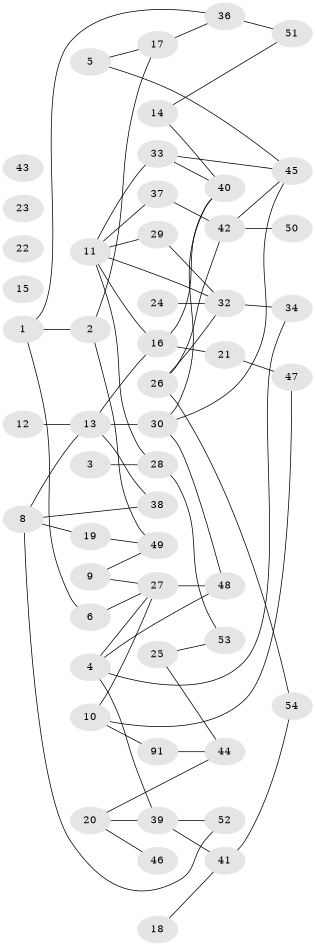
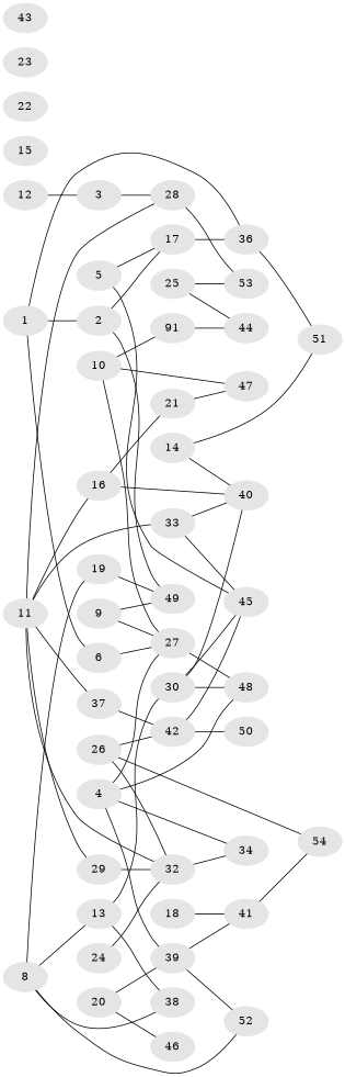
  graph {
    rankdir=LR
    node [color=gray90 style=filled]
    1
    2
    6
    36
    17
    49
    27
    51
    3
    28
    53
    4
    34
    39
    48
    52
    41
    5
    45
    9
    8
    13
    19
    38
    16
    30
    10
    n28 [label=91]
    47
    44
    11
    29
    32
    33
    37
    40
    21
    42
    12
    14
    15
    18
    54
    20
    46
    22
    23
    24
    25
    26
    50
    43
    1 -- 2
    1 -- 6
    1 -- 36
    2 -- 17
    2 -- 49
    6 -- 27
    36 -- 51
    17 -- 36
    27 -- 48
    3 -- 28
    28 -- 53
    4 -- 27
    4 -- 34
    4 -- 39
    4 -- 48
    39 -- 52
    39 -- 41
    41 -- 54
    5 -- 17
    5 -- 45
    9 -- 49
    9 -- 27
    8 -- 52
    8 -- 13
    8 -- 19
    8 -- 38
    13 -- 38
-   13 -- 16
    13 -- 30
    19 -- 49
    16 -- 40
    16 -- 21
    30 -- 48
    30 -- 45
    30 -- 40
    10 -- 27
    10 -- n28
    10 -- 47
    n28 -- 44
    11 -- 28
    11 -- 16
    11 -- 29
    11 -- 32
    11 -- 33
    11 -- 37
    29 -- 32
    32 -- 34
    33 -- 45
    33 -- 40
    37 -- 42
    21 -- 47
    42 -- 45
    42 -- 50
-   12 -- 13
+   12 -- 3
    14 -- 51
    14 -- 40
    18 -- 41
    20 -- 39
-   20 -- 44
    20 -- 46
    24 -- 32
    25 -- 53
    25 -- 44
    26 -- 32
    26 -- 42
    26 -- 54
  }
